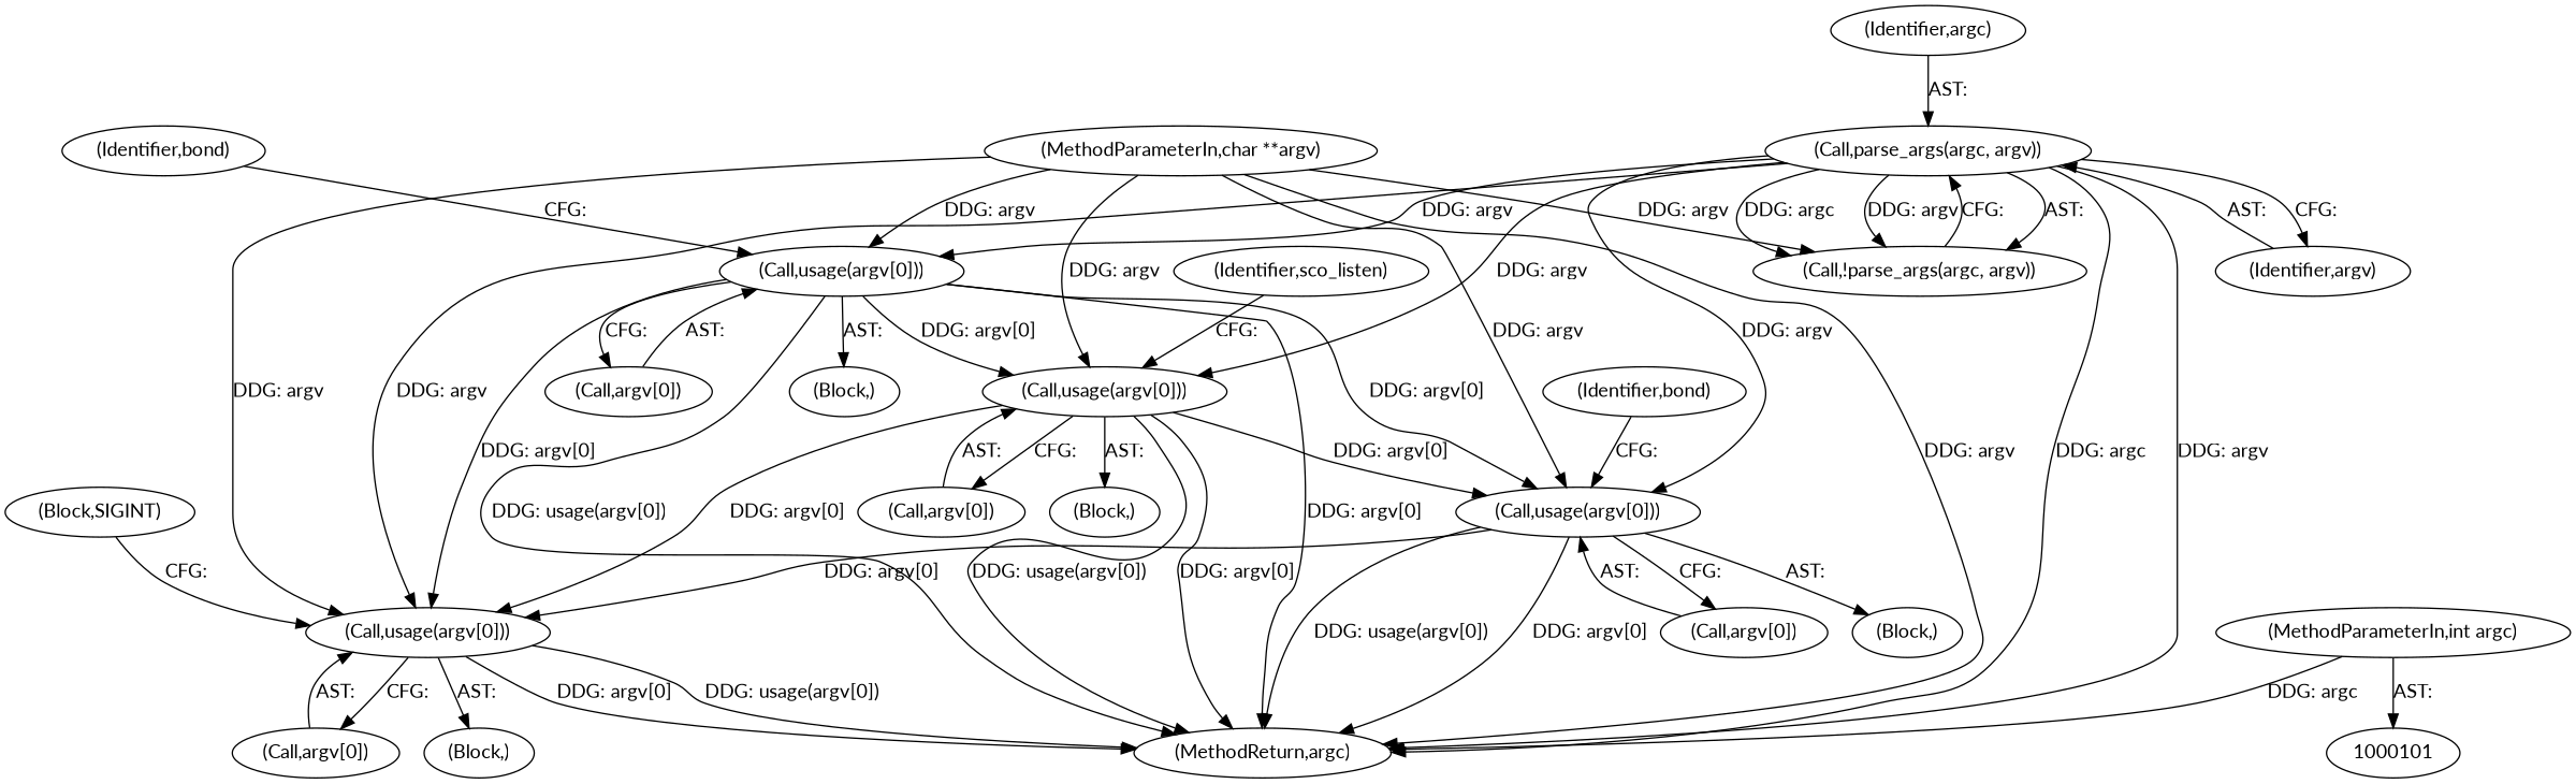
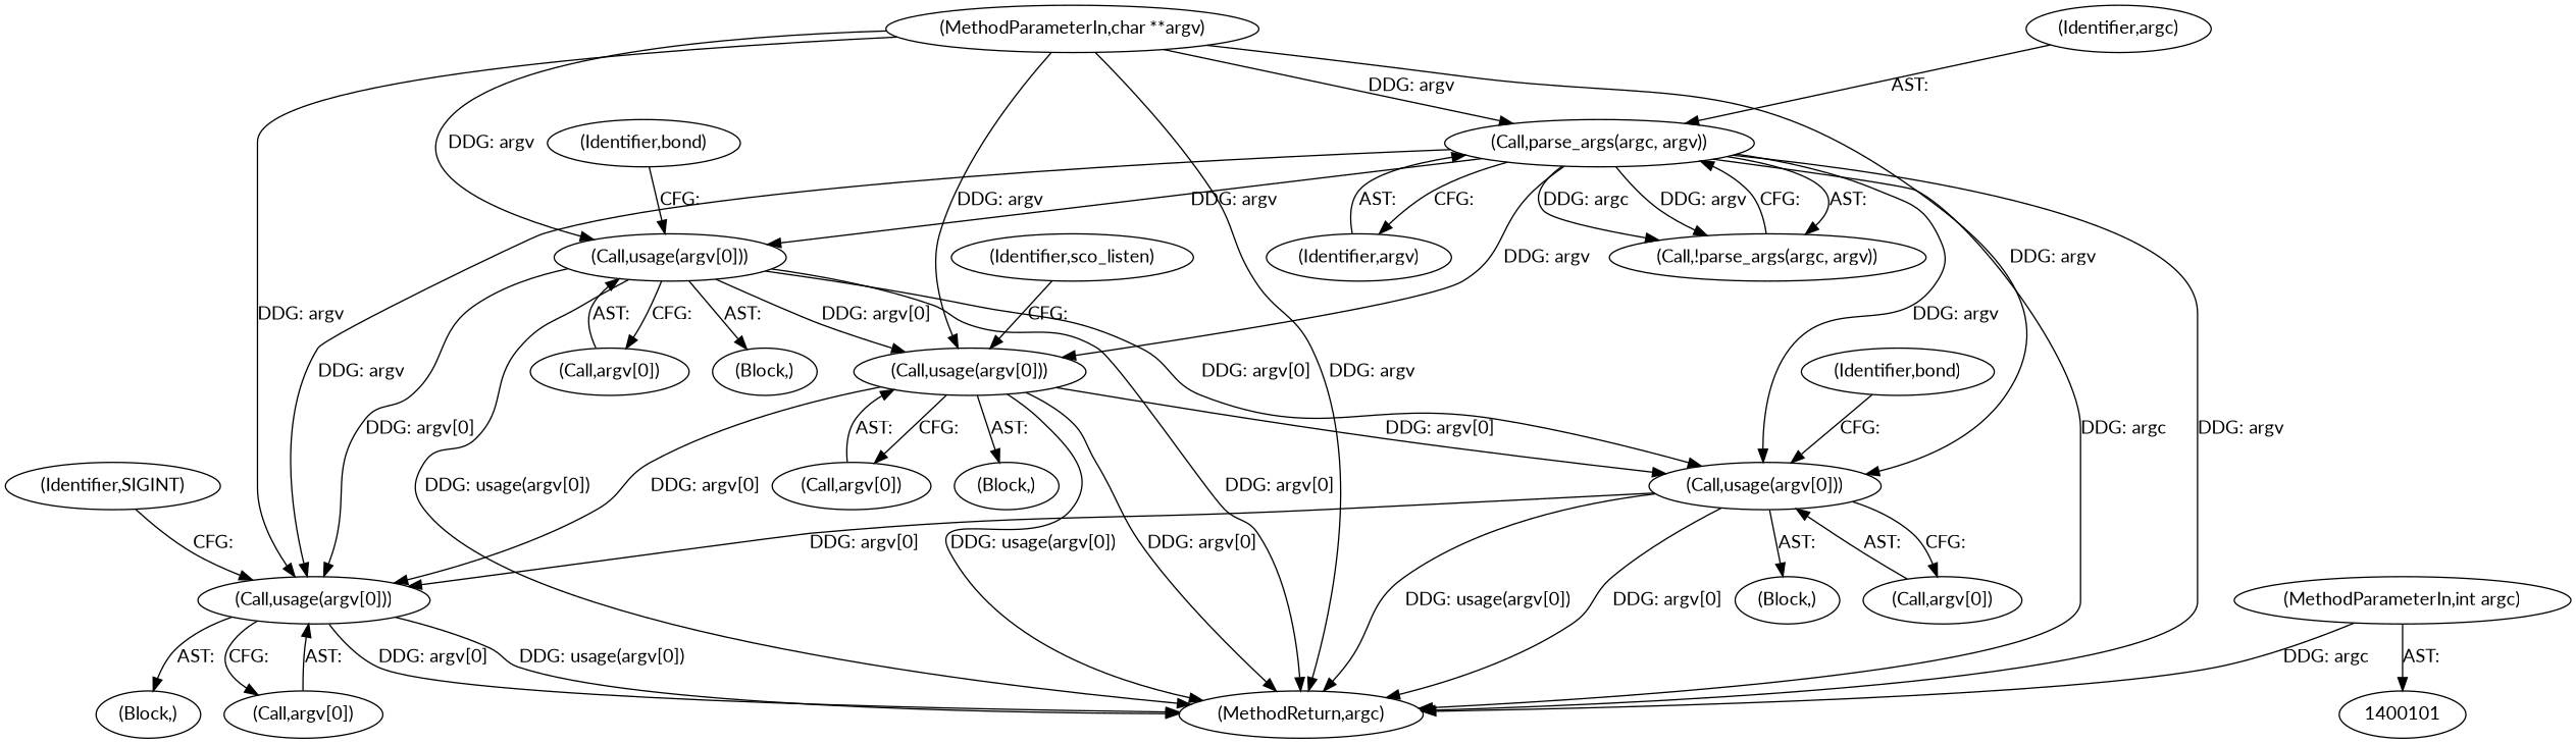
  digraph {
    fontname=Lato
    node [fontname=Lato]
    edge [fontname=Lato]
    n1 [label="(Call,usage(argv[0]))"]
    n2 [label="(Call,usage(argv[0]))"]
    n3 [label="(MethodReturn,argc)"]
    n4 [label="(Call,argv[0])"]
    n5 [label="(Block,)"]
    n6 [label="(Block,)"]
    n7 [label="(Call,argv[0])"]
    n8 [label="(Call,usage(argv[0]))"]
    n9 [label="(Call,usage(argv[0]))"]
    n10 [label="(Call,argv[0])"]
    n11 [label="(Block,)"]
    n12 [label="(Block,)"]
    n13 [label="(Call,argv[0])"]
    n14 [label="(Call,parse_args(argc, argv))"]
    n15 [label="(Call,!parse_args(argc, argv))"]
    n16 [label="(Identifier,argv)"]
    n17 [label="(MethodParameterIn,int argc)"]
-   1000101
+   1000101 [label=1400101]
    n19 [label="(MethodParameterIn,char **argv)"]
    n20 [label="(Identifier,sco_listen)"]
-   n21 [label="(Block,SIGINT)"]
+   n21 [label="(Identifier,SIGINT)"]
    n22 [label="(Identifier,bond)"]
    n23 [label="(Identifier,bond)"]
    n24 [label="(Identifier,argc)"]
    n1 -> n2 [label="DDG: argv[0]"]
    n1 -> n3 [label="DDG: usage(argv[0])"]
    n1 -> n3 [label="DDG: argv[0]"]
    n1 -> n4 [label="CFG: "]
    n1 -> n5 [label="AST: "]
    n2 -> n3 [label="DDG: argv[0]"]
    n2 -> n3 [label="DDG: usage(argv[0])"]
    n2 -> n6 [label="AST: "]
    n2 -> n7 [label="CFG: "]
    n4 -> n1 [label="AST: "]
    n7 -> n2 [label="AST: "]
    n8 -> n1 [label="DDG: argv[0]"]
    n8 -> n2 [label="DDG: argv[0]"]
    n8 -> n3 [label="DDG: argv[0]"]
    n8 -> n3 [label="DDG: usage(argv[0])"]
    n8 -> n9 [label="DDG: argv[0]"]
    n8 -> n10 [label="CFG: "]
    n8 -> n11 [label="AST: "]
    n9 -> n1 [label="DDG: argv[0]"]
    n9 -> n2 [label="DDG: argv[0]"]
    n9 -> n3 [label="DDG: usage(argv[0])"]
    n9 -> n3 [label="DDG: argv[0]"]
    n9 -> n12 [label="AST: "]
    n9 -> n13 [label="CFG: "]
    n10 -> n8 [label="AST: "]
    n13 -> n9 [label="AST: "]
    n14 -> n1 [label="DDG: argv"]
    n14 -> n2 [label="DDG: argv"]
    n14 -> n3 [label="DDG: argc"]
    n14 -> n3 [label="DDG: argv"]
    n14 -> n8 [label="DDG: argv"]
    n14 -> n9 [label="DDG: argv"]
    n14 -> n15 [label="AST: "]
    n14 -> n15 [label="DDG: argc"]
    n14 -> n15 [label="DDG: argv"]
    n14 -> n16 [label="CFG: "]
    n15 -> n14 [label="CFG: "]
    n16 -> n14 [label="AST: "]
    n17 -> n3 [label="DDG: argc"]
    n17 -> 1000101 [label="AST: "]
    n19 -> n1 [label="DDG: argv"]
    n19 -> n2 [label="DDG: argv"]
    n19 -> n3 [label="DDG: argv"]
    n19 -> n8 [label="DDG: argv"]
    n19 -> n9 [label="DDG: argv"]
-   n19 -> n15 [label="DDG: argv"]
+   n19 -> n14 [label="DDG: argv"]
    n20 -> n9 [label="CFG: "]
    n21 -> n2 [label="CFG: "]
    n22 -> n8 [label="CFG: "]
    n23 -> n1 [label="CFG: "]
    n24 -> n14 [label="AST: "]
  }
